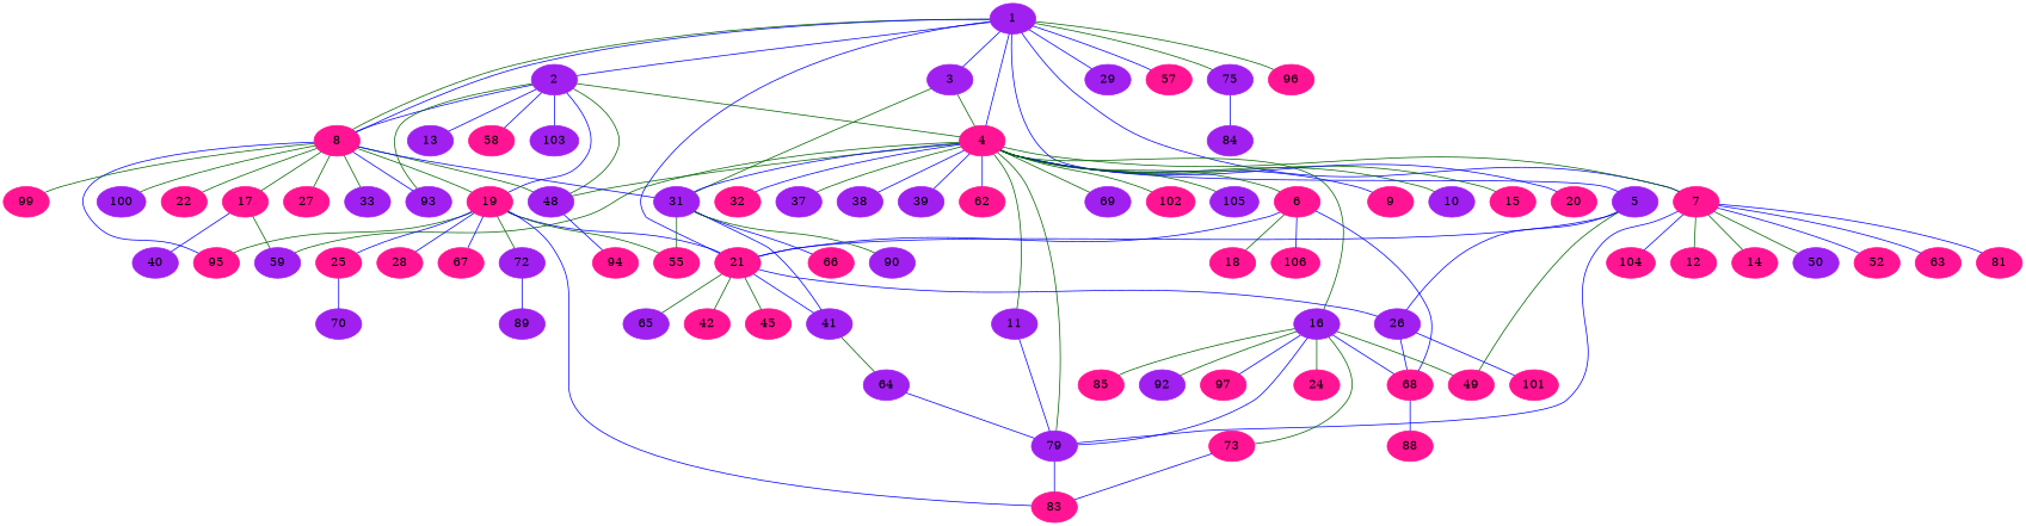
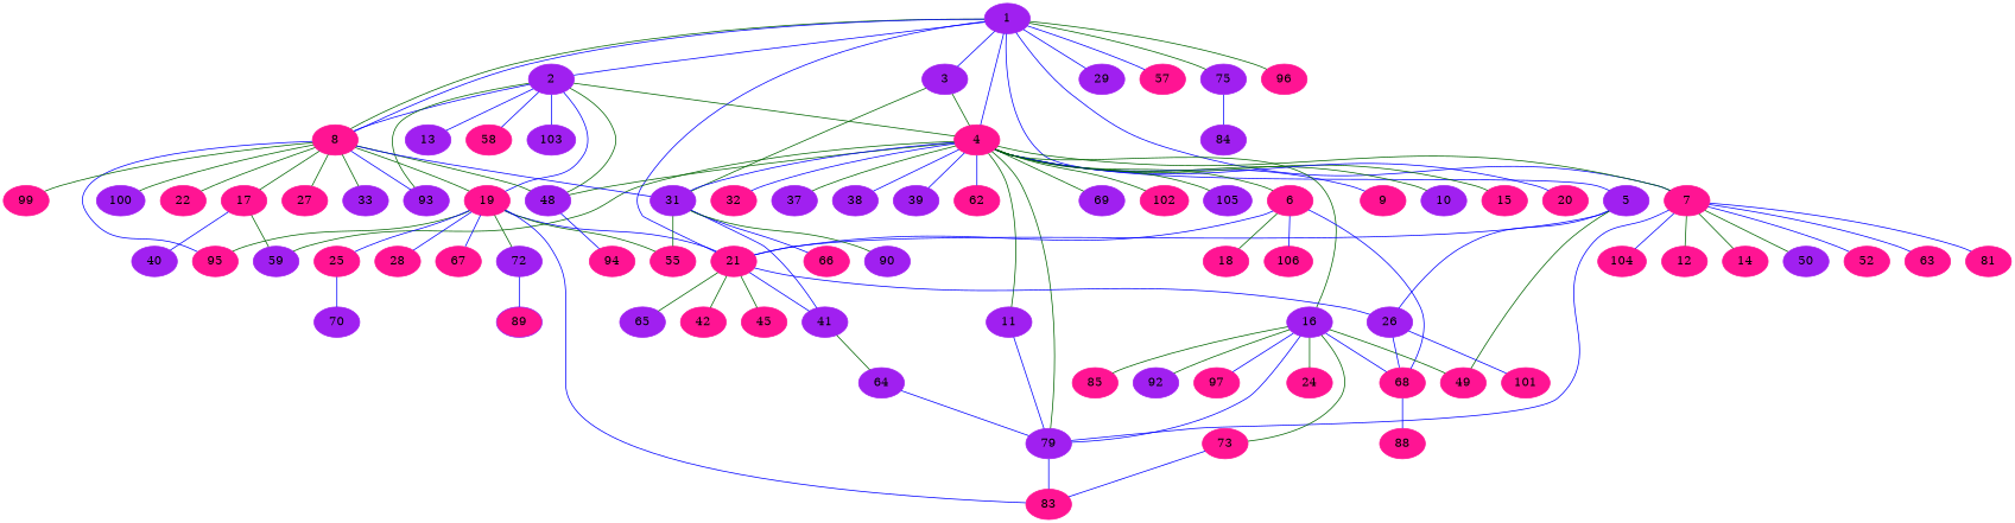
  graph {
    node [color=deeppink style=filled]
    edge [color=blue]
    1 [color=purple super="+56"]
    2 [color=purple super="+82"]
    3 [color=purple]
    4 [super="+35"]
    5 [color=purple super="+54"]
    7 [super="+44"]
    8 [super="+47"]
    21 [super="+107"]
    29 [color=purple]
    57 [super="+61"]
    75 [color=purple super="+98"]
    96
    13 [color=purple super="+53"]
    19 [super="+46"]
    48 [color=purple super="+60"]
    58
    93 [color=purple]
    103 [color=purple]
    31 [color=purple super="+43"]
    6 [super="+34"]
    9
    10 [color=purple]
    11 [color=purple]
    15
    16 [color=purple super="+23"]
    20 [super="+36"]
    32
    37 [color=purple]
    38 [color=purple super="+51"]
    39 [color=purple]
    59 [color=purple super="+86"]
    62
    69 [color=purple]
    79 [color=purple super="+80"]
    102
    105 [color=purple]
    26 [color=purple super="+76"]
    49
    12
    14 [super="+30"]
    50 [color=purple]
    52
    63
    81
    104
    17
    22 [super="+78"]
    27
    33 [color=purple]
    95
    99
    100 [color=purple]
    41 [color=purple]
    42
    45
    65 [color=purple]
    84 [color=purple]
    25
    28
    55 [super="+77"]
    67
    72 [color=purple]
    83 [super="+91"]
    94
    66
    90 [color=purple]
    18
    68 [super="+74"]
    106
    24
    73 [super="+87"]
    85
    92 [color=purple]
    97
    101
    88
    40 [color=purple]
    70 [color=purple]
-   89 [color=purple]
+   89 [color=purple fillcolor=deeppink]
    64 [color=purple]
    1 -- 2
    1 -- 3
    1 -- 4
    1 -- 5
    1 -- 7
    1 -- 8 [color=darkgreen]
    1 -- 8
    1 -- 21
    1 -- 29
    1 -- 57
    1 -- 75 [color=darkgreen]
    1 -- 96 [color=darkgreen]
    2 -- 4 [color=darkgreen]
    2 -- 8
    2 -- 13
    2 -- 19
    2 -- 48 [color=darkgreen]
    2 -- 58
    2 -- 93 [color=darkgreen]
    2 -- 103
    3 -- 4 [color=darkgreen]
    3 -- 31 [color=darkgreen]
    4 -- 7 [color=darkgreen weight=2]
    4 -- 48 [color=darkgreen weight=2]
    4 -- 31 [weight=2]
    4 -- 6 [color=darkgreen]
    4 -- 9
    4 -- 10 [color=darkgreen]
    4 -- 11 [color=darkgreen]
    4 -- 15 [color=darkgreen]
    4 -- 16 [color=darkgreen]
    4 -- 20
    4 -- 32
    4 -- 37 [color=darkgreen]
    4 -- 38
    4 -- 39
    4 -- 59 [color=darkgreen]
    4 -- 62
    4 -- 69 [color=darkgreen]
    4 -- 79 [color=darkgreen]
    4 -- 102 [color=darkgreen]
    4 -- 105 [color=darkgreen]
    5 -- 21
    5 -- 26
    5 -- 49 [color=darkgreen]
    7 -- 79
    7 -- 12 [color=darkgreen]
    7 -- 14 [color=darkgreen]
    7 -- 50 [color=darkgreen]
    7 -- 52
    7 -- 63
    7 -- 81
    7 -- 104
    8 -- 19 [color=darkgreen]
    8 -- 48 [color=darkgreen]
    8 -- 93
    8 -- 31 [weight=2]
    8 -- 17 [color=darkgreen]
    8 -- 22 [color=darkgreen]
    8 -- 27 [color=darkgreen]
    8 -- 33 [color=darkgreen]
    8 -- 95
    8 -- 99 [color=darkgreen]
    8 -- 100 [color=darkgreen]
    21 -- 26
    21 -- 41
    21 -- 42 [color=darkgreen]
    21 -- 45 [color=darkgreen]
    21 -- 65 [color=darkgreen]
    75 -- 84
    19 -- 21
    19 -- 95 [color=darkgreen]
    19 -- 25
    19 -- 28
    19 -- 55 [color=darkgreen]
    19 -- 67
    19 -- 72 [color=darkgreen]
    19 -- 83
    48 -- 94
    31 -- 41
    31 -- 55 [color=darkgreen]
    31 -- 66
    31 -- 90 [color=darkgreen]
    6 -- 21
    6 -- 18 [color=darkgreen]
    6 -- 68
    6 -- 106
    11 -- 79
    16 -- 79
    16 -- 49 [color=darkgreen]
    16 -- 68
    16 -- 24 [color=darkgreen]
    16 -- 73 [color=darkgreen]
    16 -- 85 [color=darkgreen]
    16 -- 92 [color=darkgreen]
    16 -- 97
    79 -- 83
    26 -- 68
    26 -- 101
    17 -- 59 [color=darkgreen]
    17 -- 40
    41 -- 64 [color=darkgreen]
    25 -- 70
    72 -- 89
    68 -- 88
    73 -- 83
    64 -- 79
  }
